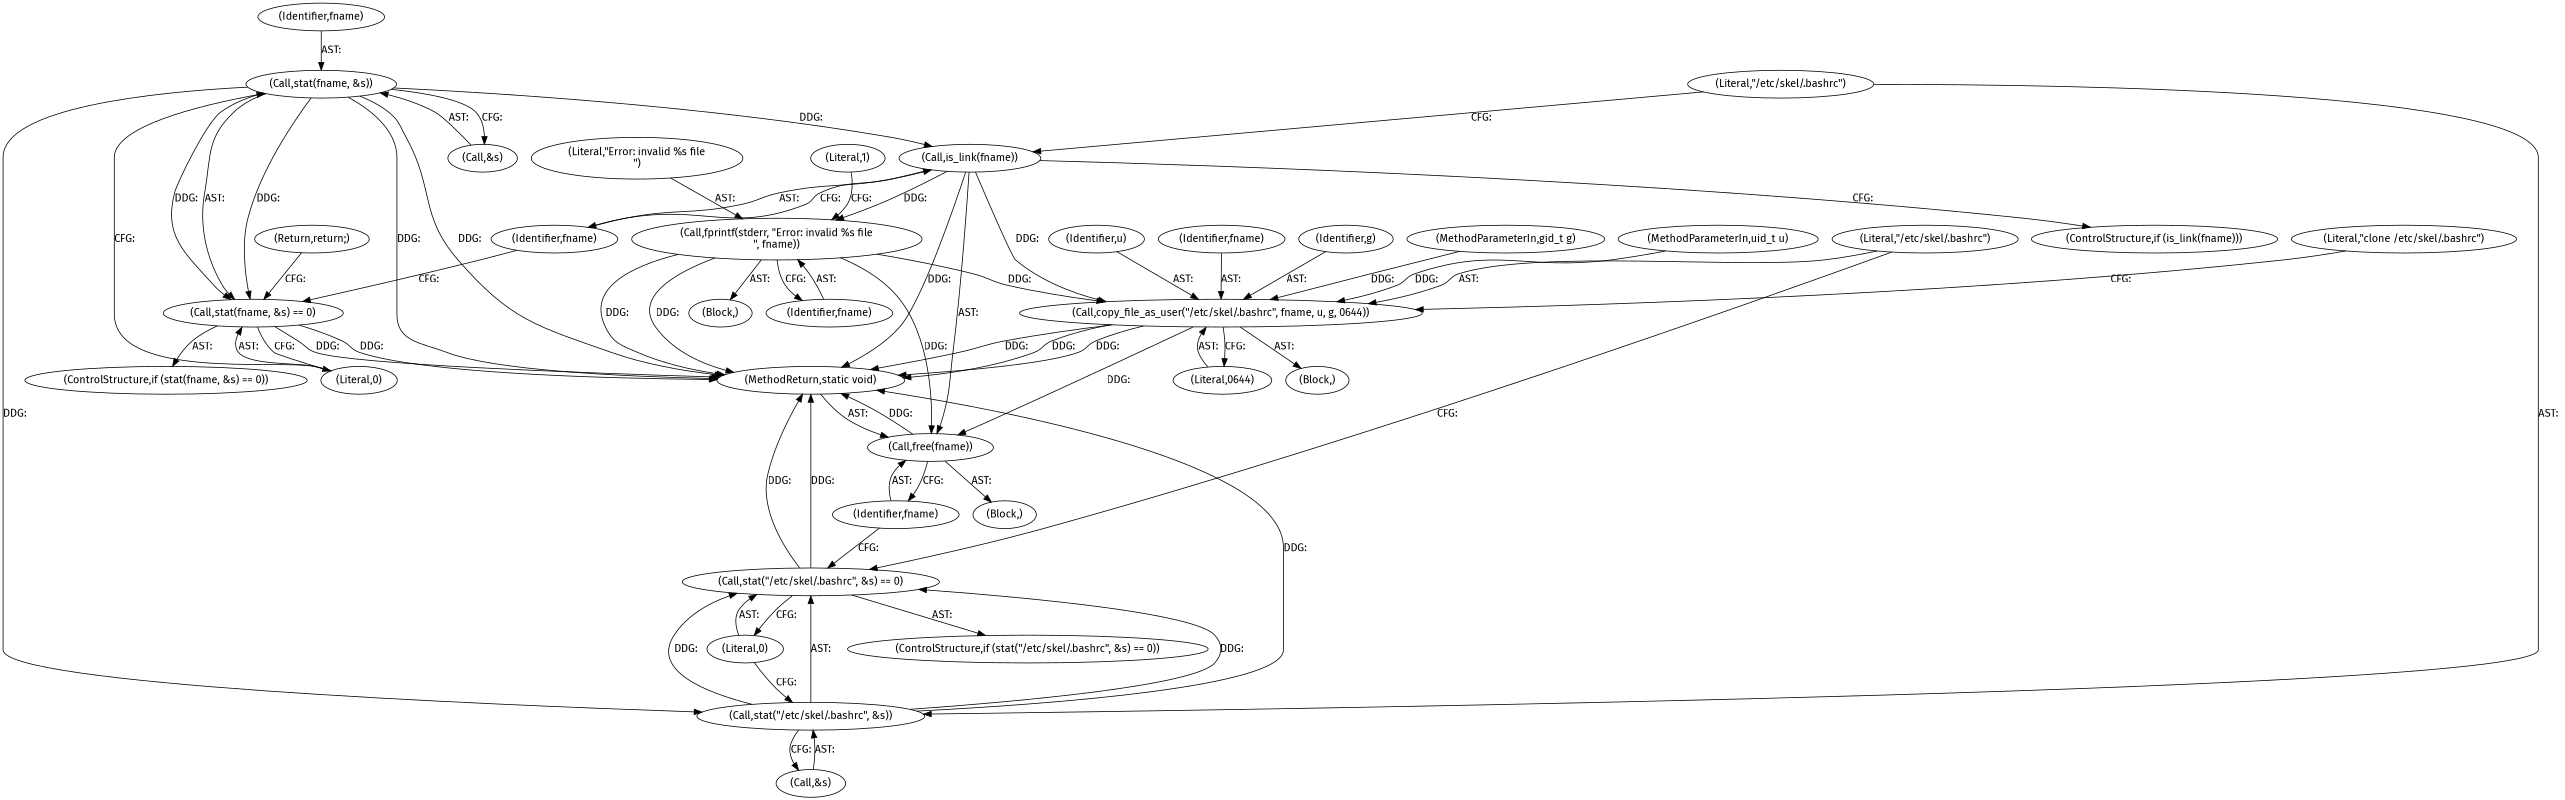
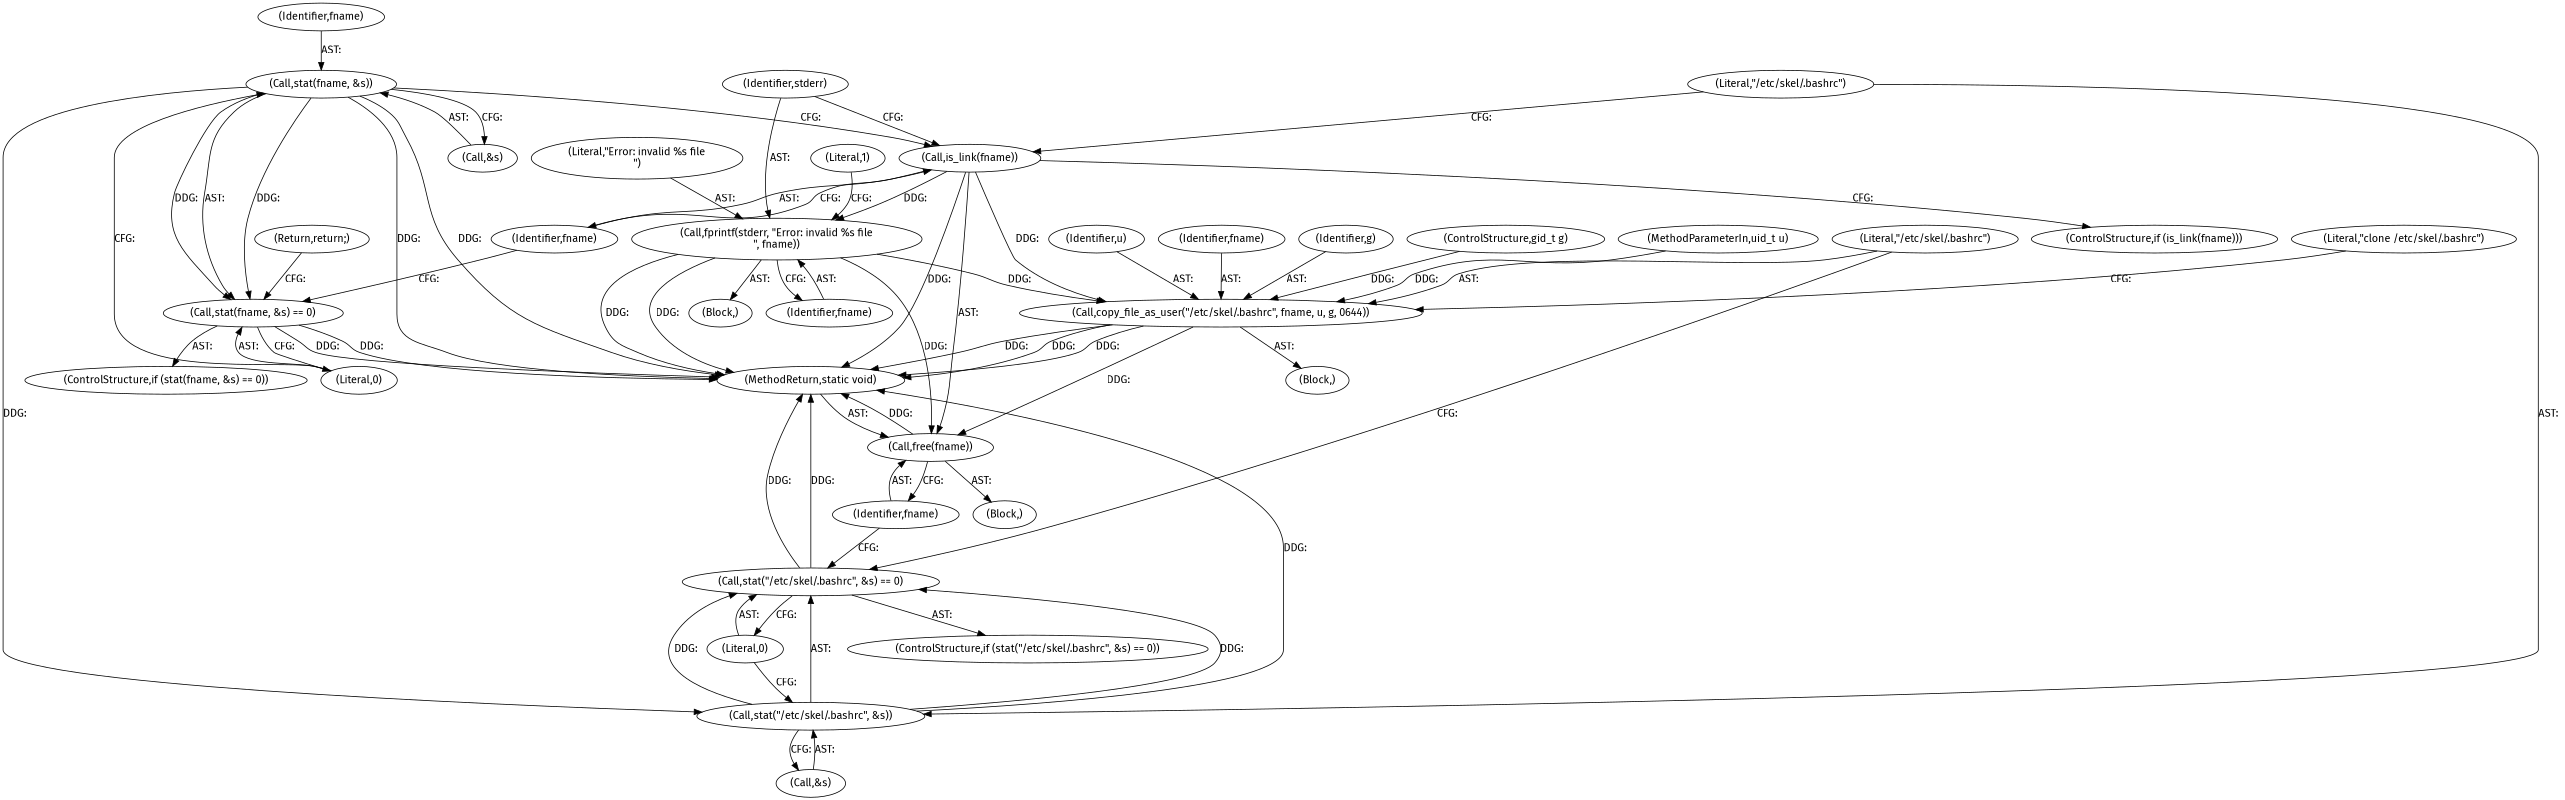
  digraph {
    fontname="Fira Sans"
    node [fontname="Fira Sans"]
    edge [fontname="Fira Sans"]
    n1 [label="(Call,stat(fname, &s))"]
    n2 [label="(Call,stat(fname, &s) == 0)"]
    n3 [label="(Call,is_link(fname))"]
    n4 [label="(Call,stat(\"/etc/skel/.bashrc\", &s))"]
    n5 [label="(MethodReturn,static void)"]
    n6 [label="(Call,&s)"]
    n7 [label="(Literal,0)"]
    n8 [label="(ControlStructure,if (stat(fname, &s) == 0))"]
    n9 [label="(Call,fprintf(stderr, \"Error: invalid %s file\n\", fname))"]
    n10 [label="(Call,copy_file_as_user(\"/etc/skel/.bashrc\", fname, u, g, 0644))"]
    n11 [label="(Call,free(fname))"]
    n12 [label="(ControlStructure,if (is_link(fname)))"]
    n13 [label="(Identifier,fname)"]
    n14 [label="(Call,stat(\"/etc/skel/.bashrc\", &s) == 0)"]
    n15 [label="(Call,&s)"]
    n16 [label="(Block,)"]
    n17 [label="(Identifier,fname)"]
    n18 [label="(Block,)"]
-   n19 [label="(Literal,0644)"]
    n20 [label="(Identifier,fname)"]
    n21 [label="(Block,)"]
    n22 [label="(ControlStructure,if (stat(\"/etc/skel/.bashrc\", &s) == 0))"]
    n23 [label="(Literal,0)"]
    n24 [label="(Literal,1)"]
    n25 [label="(Identifier,u)"]
    n26 [label="(Identifier,fname)"]
+   n27 [label="(Identifier,stderr)"]
    n28 [label="(Literal,\"/etc/skel/.bashrc\")"]
    n29 [label="(Literal,\"Error: invalid %s file\n\")"]
    n30 [label="(Return,return;)"]
    n31 [label="(Literal,\"/etc/skel/.bashrc\")"]
    n32 [label="(Identifier,g)"]
-   n33 [label="(MethodParameterIn,gid_t g)"]
+   n33 [label="(ControlStructure,gid_t g)"]
    n34 [label="(MethodParameterIn,uid_t u)"]
    n35 [label="(Identifier,fname)"]
    n36 [label="(Literal,\"clone /etc/skel/.bashrc\")"]
    n1 -> n2 [label="AST: "]
    n1 -> n2 [label="DDG: "]
    n1 -> n2 [label="DDG: "]
-   n1 -> n3 [label="DDG: "]
+   n1 -> n3 [label="CFG: "]
    n1 -> n4 [label="DDG: "]
    n1 -> n5 [label="DDG: "]
    n1 -> n5 [label="DDG: "]
    n1 -> n6 [label="CFG: "]
    n2 -> n5 [label="DDG: "]
    n2 -> n5 [label="DDG: "]
    n2 -> n7 [label="CFG: "]
    n2 -> n8 [label="AST: "]
    n3 -> n5 [label="DDG: "]
    n3 -> n9 [label="DDG: "]
    n3 -> n10 [label="DDG: "]
    n3 -> n11 [label="AST: "]
    n3 -> n12 [label="CFG: "]
    n3 -> n13 [label="CFG: "]
    n4 -> n5 [label="DDG: "]
    n4 -> n14 [label="AST: "]
    n4 -> n14 [label="DDG: "]
    n4 -> n14 [label="DDG: "]
    n4 -> n15 [label="CFG: "]
    n5 -> n11 [label="AST: "]
    n6 -> n1 [label="AST: "]
    n7 -> n1 [label="CFG: "]
    n7 -> n2 [label="AST: "]
    n9 -> n5 [label="DDG: "]
    n9 -> n5 [label="DDG: "]
    n9 -> n10 [label="DDG: "]
    n9 -> n11 [label="DDG: "]
    n9 -> n16 [label="AST: "]
    n9 -> n17 [label="CFG: "]
    n10 -> n5 [label="DDG: "]
    n10 -> n5 [label="DDG: "]
    n10 -> n5 [label="DDG: "]
    n10 -> n11 [label="DDG: "]
    n10 -> n18 [label="AST: "]
-   n10 -> n19 [label="CFG: "]
    n11 -> n5 [label="DDG: "]
    n11 -> n20 [label="CFG: "]
    n11 -> n21 [label="AST: "]
    n13 -> n2 [label="CFG: "]
    n13 -> n3 [label="AST: "]
    n14 -> n5 [label="DDG: "]
    n14 -> n5 [label="DDG: "]
    n14 -> n22 [label="AST: "]
    n14 -> n23 [label="CFG: "]
    n15 -> n4 [label="AST: "]
    n17 -> n9 [label="AST: "]
-   n19 -> n10 [label="AST: "]
    n20 -> n11 [label="AST: "]
    n20 -> n14 [label="CFG: "]
    n23 -> n4 [label="CFG: "]
    n23 -> n14 [label="AST: "]
    n24 -> n9 [label="CFG: "]
    n25 -> n10 [label="AST: "]
    n26 -> n10 [label="AST: "]
+   n27 -> n3 [label="CFG: "]
+   n27 -> n9 [label="AST: "]
    n28 -> n10 [label="AST: "]
    n28 -> n14 [label="CFG: "]
    n29 -> n9 [label="AST: "]
    n30 -> n2 [label="CFG: "]
    n31 -> n3 [label="CFG: "]
    n31 -> n4 [label="AST: "]
    n32 -> n10 [label="AST: "]
    n33 -> n10 [label="DDG: "]
    n34 -> n10 [label="DDG: "]
    n35 -> n1 [label="AST: "]
    n36 -> n10 [label="CFG: "]
  }
